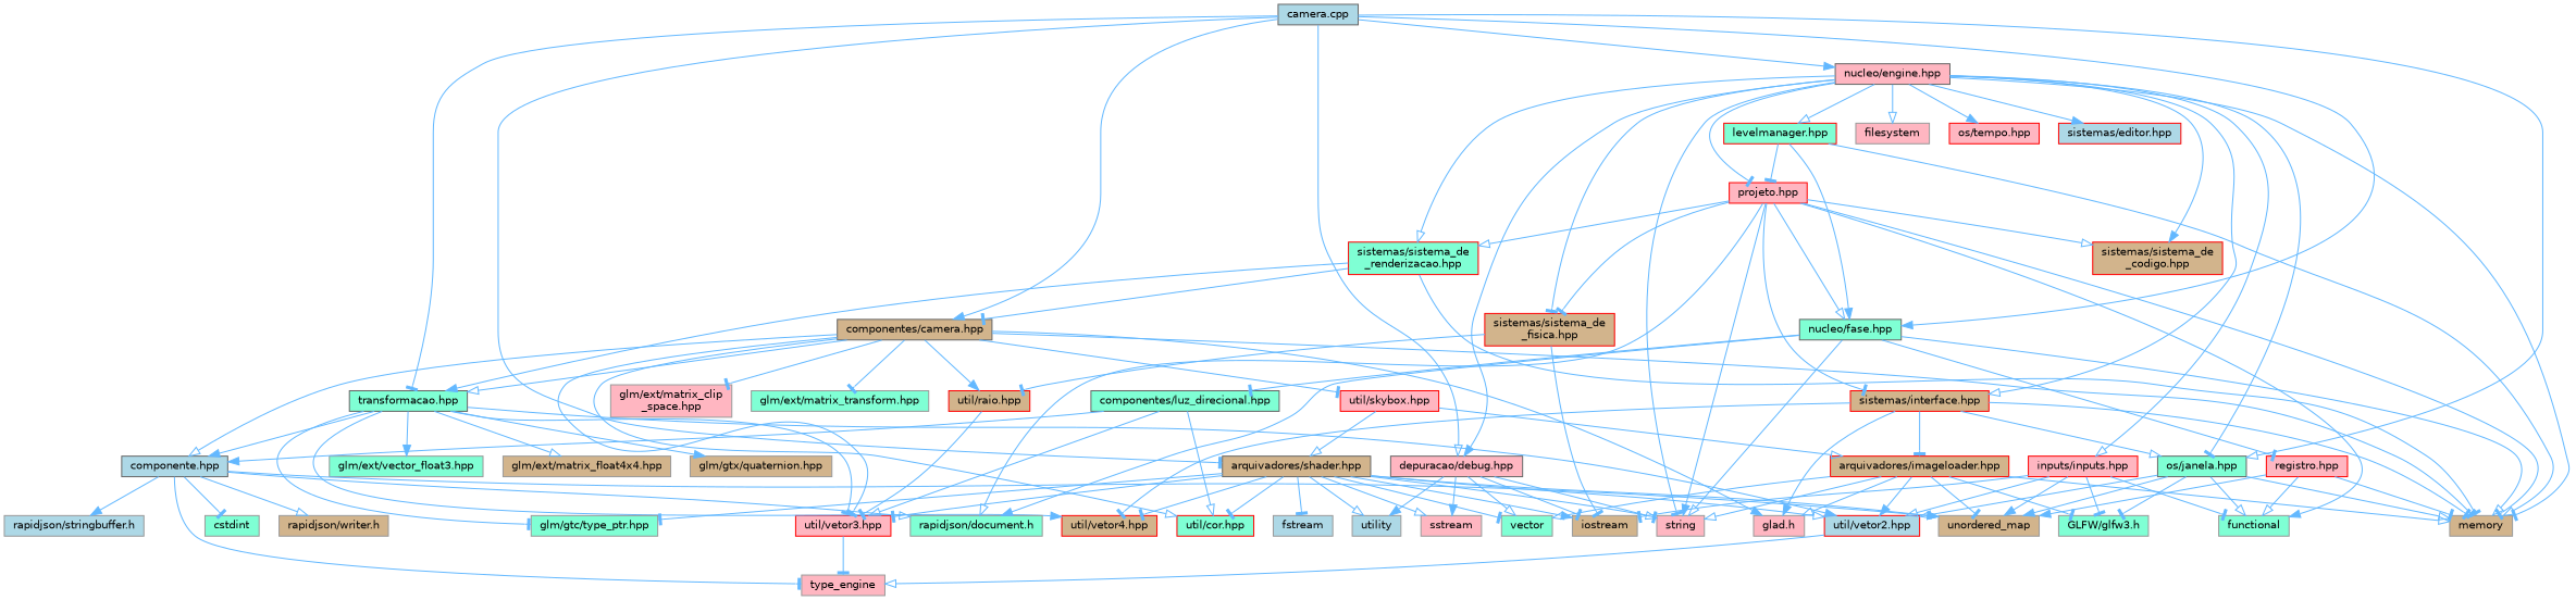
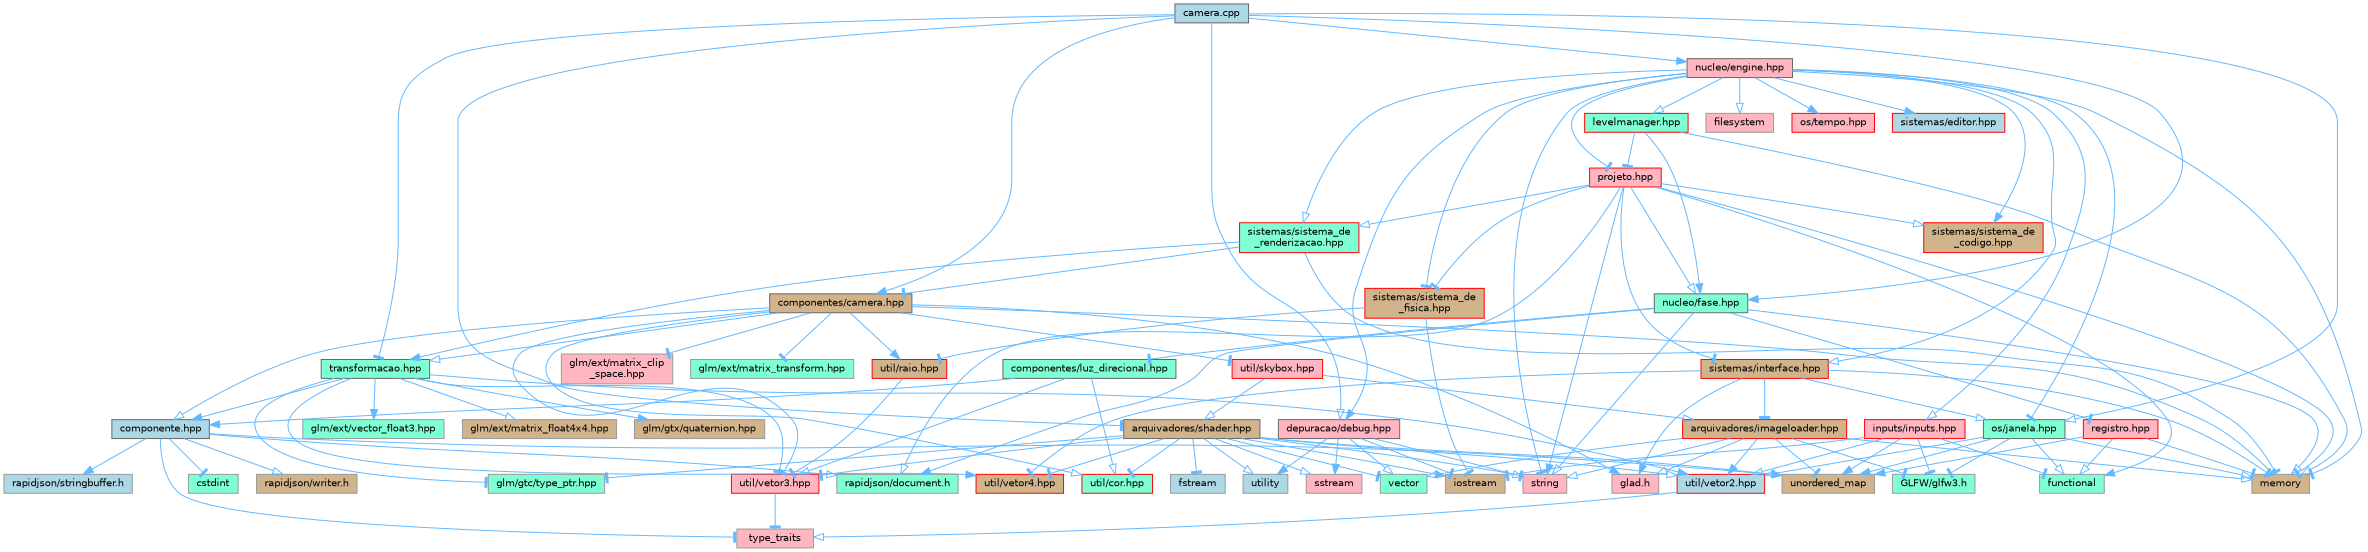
  digraph {
    node [color=grey60 fillcolor=aquamarine fontname=Helvetica fontsize=10 shape=box style=filled]
    edge [arrowhead=tee color=steelblue1 fontname=Helvetica fontsize=10 labelfontname=Helvetica labelfontsize=10 style=solid]
    n1 [color=gray40 fillcolor=lightblue fontcolor=black height=0.2 label="camera.cpp" width=0.4]
    n2 [color=grey40 fillcolor=tan height=0.2 label="componentes/camera.hpp" width=0.4]
    n3 [color=grey40 height=0.2 label="transformacao.hpp" width=0.4]
    n4 [color=grey40 fillcolor=tan height=0.2 label="arquivadores/shader.hpp" width=0.4]
    n5 [color=grey40 fillcolor=lightpink height=0.2 label="depuracao/debug.hpp" width=0.4]
    n6 [color=grey40 height=0.2 label="nucleo/fase.hpp" width=0.4]
    n7 [color=grey40 fillcolor=lightpink height=0.2 label="nucleo/engine.hpp" width=0.4]
    n8 [color=grey40 height=0.2 label="os/janela.hpp" width=0.4]
    n9 [fillcolor=lightpink height=0.2 label="glm/ext/matrix_clip\l_space.hpp" width=0.4]
    n10 [height=0.2 label="glm/ext/matrix_transform.hpp" width=0.4]
    n11 [fillcolor=tan height=0.2 label=memory width=0.4]
    n12 [fillcolor=lightpink height=0.2 label="glad.h" width=0.4]
    n13 [color=grey40 fillcolor=lightblue height=0.2 label="componente.hpp" width=0.4]
    n14 [color=red fillcolor=lightpink height=0.2 label="util/vetor3.hpp" width=0.4]
    n15 [color=red fillcolor=lightpink height=0.2 label="util/skybox.hpp" width=0.4]
    n16 [color=red height=0.2 label="util/cor.hpp" width=0.4]
    n17 [color=red fillcolor=tan height=0.2 label="util/raio.hpp" width=0.4]
    n18 [color=red fillcolor=lightblue height=0.2 label="util/vetor2.hpp" width=0.4]
    n19 [color=red fillcolor=tan height=0.2 label="util/vetor4.hpp" width=0.4]
    n20 [height=0.2 label="glm/ext/vector_float3.hpp" width=0.4]
    n21 [fillcolor=tan height=0.2 label="glm/ext/matrix_float4x4.hpp" width=0.4]
    n22 [height=0.2 label="glm/gtc/type_ptr.hpp" width=0.4]
    n23 [fillcolor=tan height=0.2 label="glm/gtx/quaternion.hpp" width=0.4]
    n24 [fillcolor=tan height=0.2 label=unordered_map width=0.4]
    n25 [fillcolor=lightpink height=0.2 label=string width=0.4]
    n26 [fillcolor=lightblue height=0.2 label=fstream width=0.4]
    n27 [fillcolor=lightpink height=0.2 label=sstream width=0.4]
    n28 [fillcolor=tan height=0.2 label=iostream width=0.4]
    n29 [height=0.2 label=vector width=0.4]
    n30 [fillcolor=lightblue height=0.2 label=utility width=0.4]
    n31 [height=0.2 label="rapidjson/document.h" width=0.4]
    n32 [color=red fillcolor=lightpink height=0.2 label="registro.hpp" width=0.4]
    n33 [color=grey40 height=0.2 label="componentes/luz_direcional.hpp" width=0.4]
    n34 [fillcolor=lightpink height=0.2 label=filesystem width=0.4]
    n35 [color=red fillcolor=lightpink height=0.2 label="os/tempo.hpp" width=0.4]
    n36 [color=red fillcolor=lightpink height=0.2 label="inputs/inputs.hpp" width=0.4]
    n37 [color=red height=0.2 label="sistemas/sistema_de\l_renderizacao.hpp" width=0.4]
    n38 [color=red fillcolor=tan height=0.2 label="sistemas/interface.hpp" width=0.4]
    n39 [color=red fillcolor=tan height=0.2 label="sistemas/sistema_de\l_codigo.hpp" width=0.4]
    n40 [color=red fillcolor=tan height=0.2 label="sistemas/sistema_de\l_fisica.hpp" width=0.4]
    n41 [color=red height=0.2 label="levelmanager.hpp" width=0.4]
    n42 [color=red fillcolor=lightpink height=0.2 label="projeto.hpp" width=0.4]
    n43 [color=red fillcolor=lightblue height=0.2 label="sistemas/editor.hpp" width=0.4]
    n44 [height=0.2 label="GLFW/glfw3.h" width=0.4]
    n45 [height=0.2 label=functional width=0.4]
    n46 [height=0.2 label=cstdint width=0.4]
-   n47 [fillcolor=lightpink height=0.2 label=type_engine width=0.4]
+   n47 [fillcolor=lightpink height=0.2 label=type_traits width=0.4]
    n48 [fillcolor=tan height=0.2 label="rapidjson/writer.h" width=0.4]
    n49 [fillcolor=lightblue height=0.2 label="rapidjson/stringbuffer.h" width=0.4]
    n50 [color=red fillcolor=tan height=0.2 label="arquivadores/imageloader.hpp" width=0.4]
    n1 -> n2 [arrowhead=normal]
    n1 -> n3
    n1 -> n4
    n1 -> n5 [arrowhead=onormal]
    n1 -> n6 [arrowhead=normal]
    n1 -> n7 [arrowhead=normal]
    n1 -> n8 [arrowhead=onormal]
    n2 -> n3 [arrowhead=onormal]
    n2 -> n9
    n2 -> n10
    n2 -> n11
    n2 -> n12 [arrowhead=normal]
    n2 -> n13 [arrowhead=onormal]
    n2 -> n14
    n2 -> n15
    n2 -> n16 [arrowhead=onormal]
    n2 -> n17 [arrowhead=normal]
    n3 -> n13 [arrowhead=normal]
    n3 -> n14
    n3 -> n18 [arrowhead=normal]
    n3 -> n19 [arrowhead=normal]
    n3 -> n20 [arrowhead=normal]
    n3 -> n21 [arrowhead=onormal]
    n3 -> n22
    n3 -> n23 [arrowhead=normal]
    n4 -> n14
    n4 -> n16
    n4 -> n18 [arrowhead=onormal]
    n4 -> n19
    n4 -> n22
    n4 -> n24 [arrowhead=normal]
    n4 -> n25
    n4 -> n26
    n4 -> n27 [arrowhead=onormal]
    n4 -> n28 [arrowhead=normal]
    n4 -> n29
    n4 -> n30 [arrowhead=onormal]
    n5 -> n25 [arrowhead=onormal]
    n5 -> n27 [arrowhead=normal]
    n5 -> n28
    n5 -> n29 [arrowhead=onormal]
    n5 -> n30 [arrowhead=normal]
    n6 -> n11 [arrowhead=onormal]
    n6 -> n25 [arrowhead=onormal]
    n6 -> n31 [arrowhead=normal]
    n6 -> n32
    n6 -> n33
    n7 -> n5 [arrowhead=normal]
    n7 -> n8
    n7 -> n11
    n7 -> n25
    n7 -> n34 [arrowhead=onormal]
    n7 -> n35 [arrowhead=normal]
    n7 -> n36 [arrowhead=onormal]
    n7 -> n37 [arrowhead=onormal]
    n7 -> n38 [arrowhead=onormal]
    n7 -> n39 [arrowhead=normal]
    n7 -> n40
    n7 -> n41 [arrowhead=onormal]
    n7 -> n42
    n7 -> n43 [arrowhead=normal]
    n8 -> n11 [arrowhead=onormal]
    n8 -> n18 [arrowhead=onormal]
    n8 -> n24 [arrowhead=normal]
    n8 -> n44
    n8 -> n45 [arrowhead=onormal]
    n13 -> n24 [arrowhead=onormal]
    n13 -> n31 [arrowhead=onormal]
    n13 -> n46
    n13 -> n47
    n13 -> n48 [arrowhead=onormal]
    n13 -> n49 [arrowhead=normal]
    n14 -> n47
    n15 -> n4 [arrowhead=onormal]
    n15 -> n50 [arrowhead=onormal]
    n17 -> n14
    n18 -> n47 [arrowhead=onormal]
    n32 -> n11
    n32 -> n24 [arrowhead=normal]
    n32 -> n45 [arrowhead=onormal]
    n33 -> n13 [arrowhead=normal]
    n33 -> n14 [arrowhead=onormal]
    n33 -> n16 [arrowhead=onormal]
    n36 -> n18 [arrowhead=onormal]
    n36 -> n24 [arrowhead=normal]
    n36 -> n28
    n36 -> n44
    n36 -> n45
    n37 -> n2
    n37 -> n3 [arrowhead=normal]
    n37 -> n11
    n38 -> n8 [arrowhead=onormal]
    n38 -> n11
    n38 -> n12 [arrowhead=normal]
    n38 -> n19
    n38 -> n50
    n40 -> n17
    n40 -> n28
    n41 -> n6 [arrowhead=normal]
    n41 -> n11 [arrowhead=onormal]
    n41 -> n42
    n42 -> n6 [arrowhead=onormal]
    n42 -> n11
    n42 -> n25 [arrowhead=normal]
    n42 -> n31 [arrowhead=onormal]
    n42 -> n37 [arrowhead=onormal]
    n42 -> n38
    n42 -> n39 [arrowhead=onormal]
    n42 -> n40
    n42 -> n45 [arrowhead=normal]
    n50 -> n11 [arrowhead=onormal]
    n50 -> n12 [arrowhead=onormal]
    n50 -> n18 [arrowhead=normal]
    n50 -> n24
    n50 -> n25 [arrowhead=onormal]
    n50 -> n29 [arrowhead=onormal]
    n50 -> n44
  }
